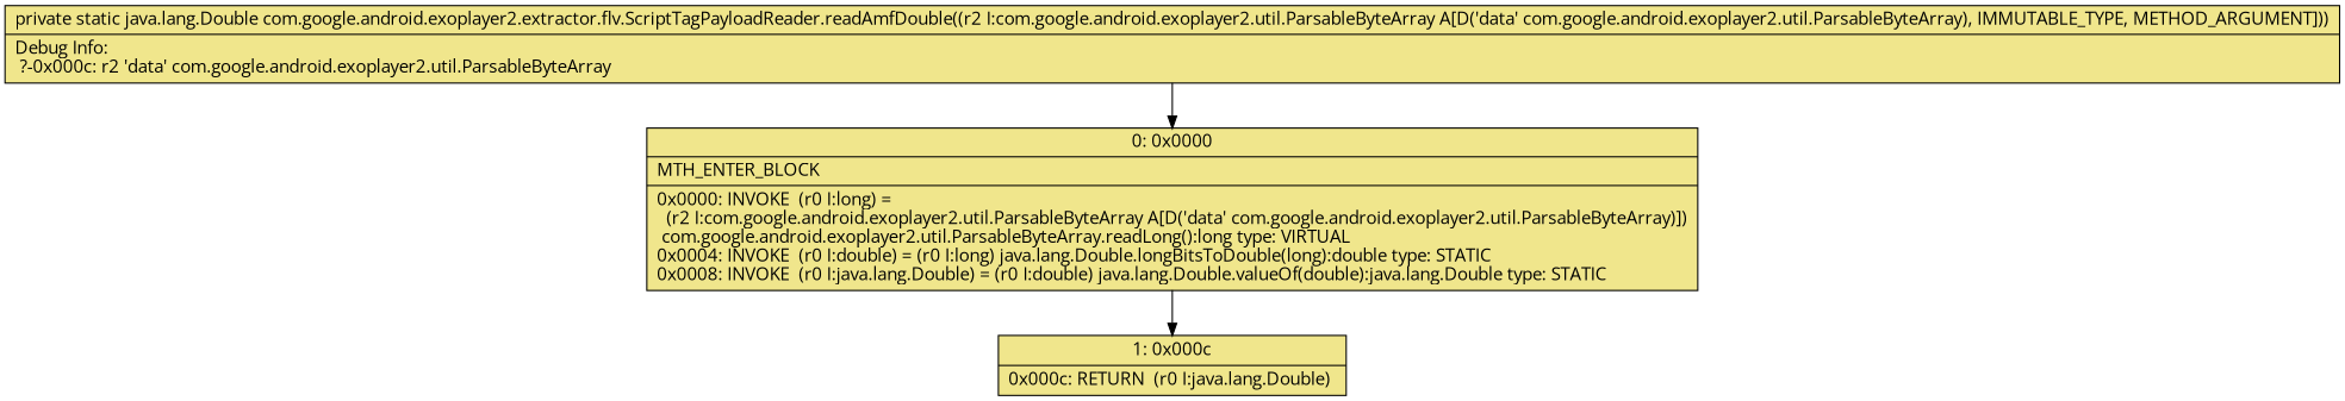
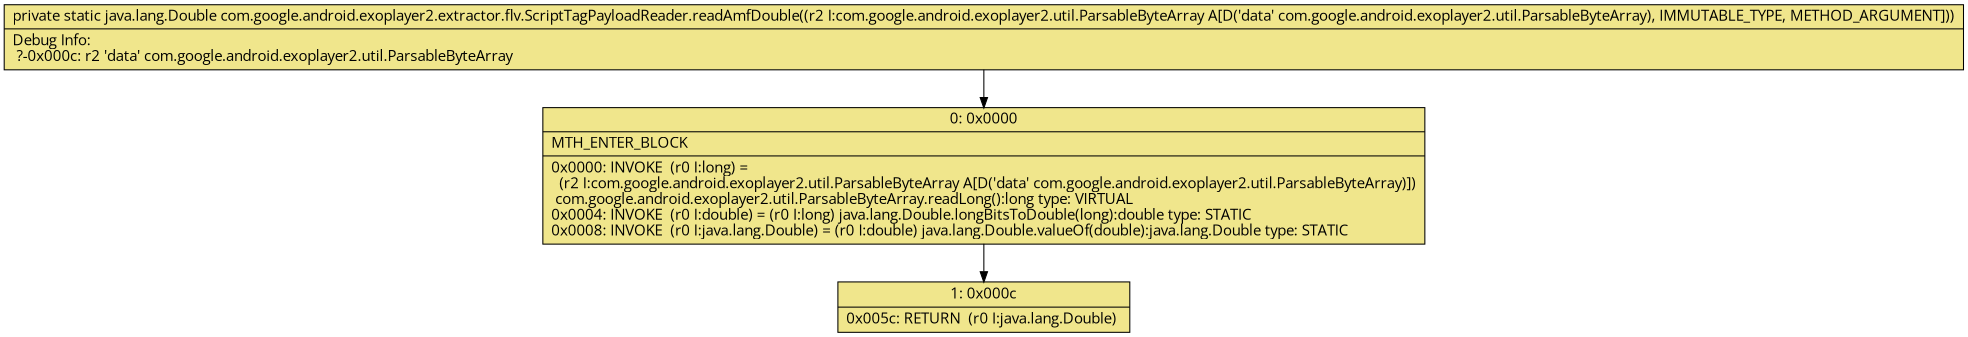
  digraph {
    fontname="Open Sans"
    node [shape=record style=filled fillcolor=khaki fontname="Open Sans"]
    edge [fontname="Open Sans"]
    n1 [label="{0\:\ 0x0000|MTH_ENTER_BLOCK\l|0x0000: INVOKE  (r0 I:long) = \l  (r2 I:com.google.android.exoplayer2.util.ParsableByteArray A[D('data' com.google.android.exoplayer2.util.ParsableByteArray)])\l com.google.android.exoplayer2.util.ParsableByteArray.readLong():long type: VIRTUAL \l0x0004: INVOKE  (r0 I:double) = (r0 I:long) java.lang.Double.longBitsToDouble(long):double type: STATIC \l0x0008: INVOKE  (r0 I:java.lang.Double) = (r0 I:double) java.lang.Double.valueOf(double):java.lang.Double type: STATIC \l}"]
-   n2 [label="{1\:\ 0x000c|0x000c: RETURN  (r0 I:java.lang.Double) \l}"]
+   n2 [label="{1\:\ 0x000c|0x005c: RETURN  (r0 I:java.lang.Double) \l}"]
    n3 [label="{private static java.lang.Double com.google.android.exoplayer2.extractor.flv.ScriptTagPayloadReader.readAmfDouble((r2 I:com.google.android.exoplayer2.util.ParsableByteArray A[D('data' com.google.android.exoplayer2.util.ParsableByteArray), IMMUTABLE_TYPE, METHOD_ARGUMENT]))  | Debug Info:\l  ?\-0x000c: r2 'data' com.google.android.exoplayer2.util.ParsableByteArray\l}"]
    n1 -> n2
    n3 -> n1
  }
